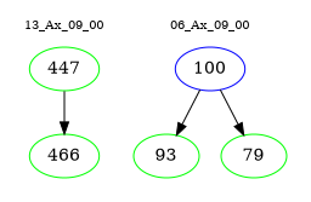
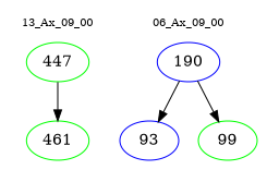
  digraph {
    node [color=green]
    edge [color=black]
    n1 [label=447]
-   n2 [label=466]
-   n3 [color=blue label=100]
-   n4 [label=93]
-   n5 [label=79]
+   n2 [label=461]
+   n3 [color=blue label=190]
+   n4 [color=blue label=93]
+   n5 [label=99]
    subgraph cluster_1 {
      color=white
      fontsize=10
      label="13_Ax_09_00"
      n1
      n2
    }
    subgraph cluster_2 {
      color=white
      fontsize=10
      label="06_Ax_09_00"
      n3
      n4
      n5
    }
    n1 -> n2
    n3 -> n4
    n3 -> n5
  }
